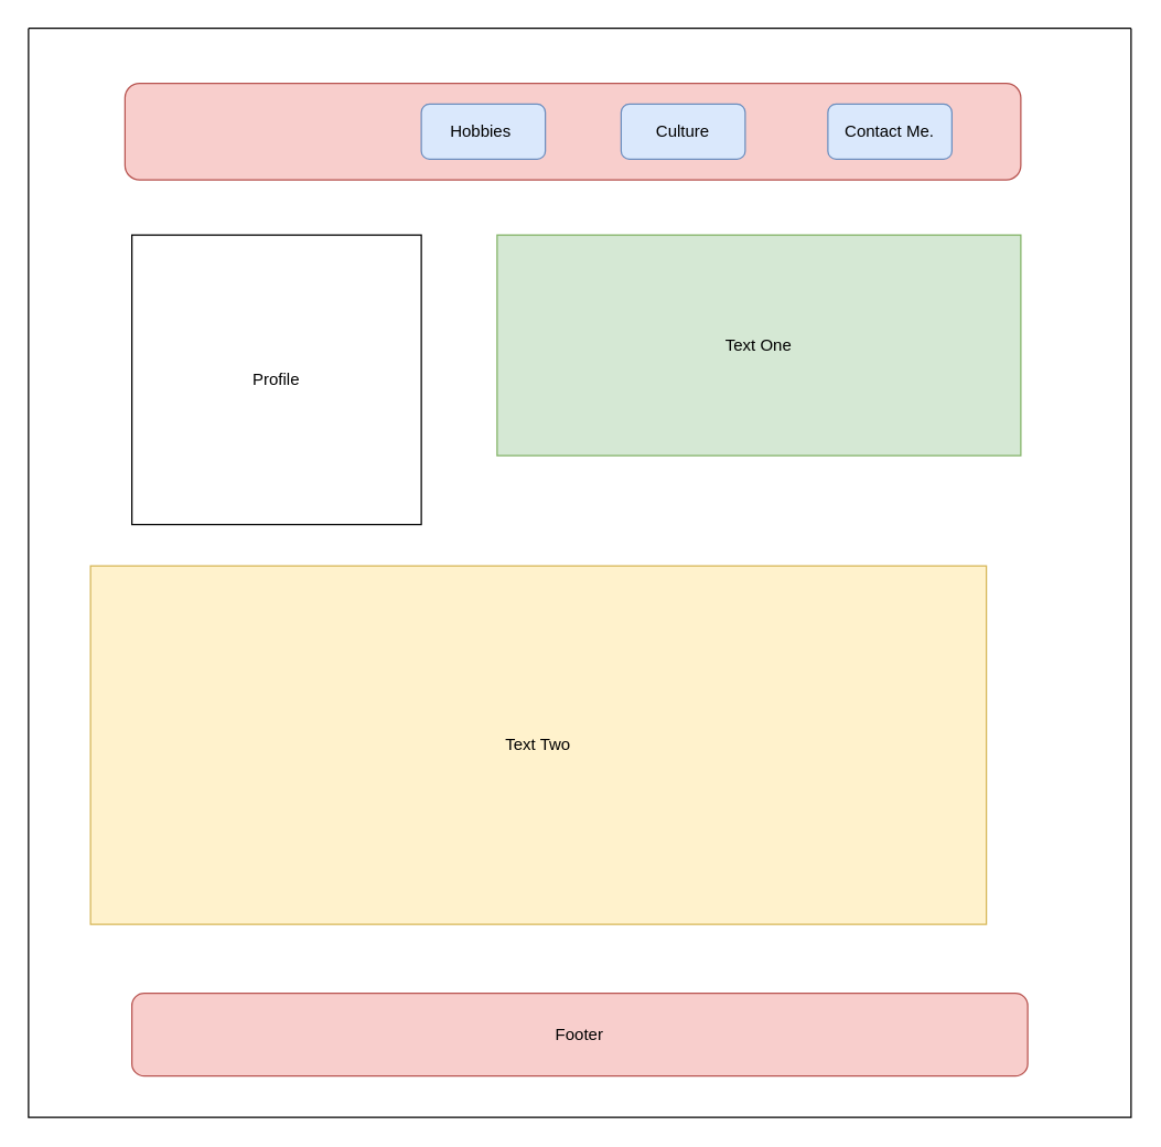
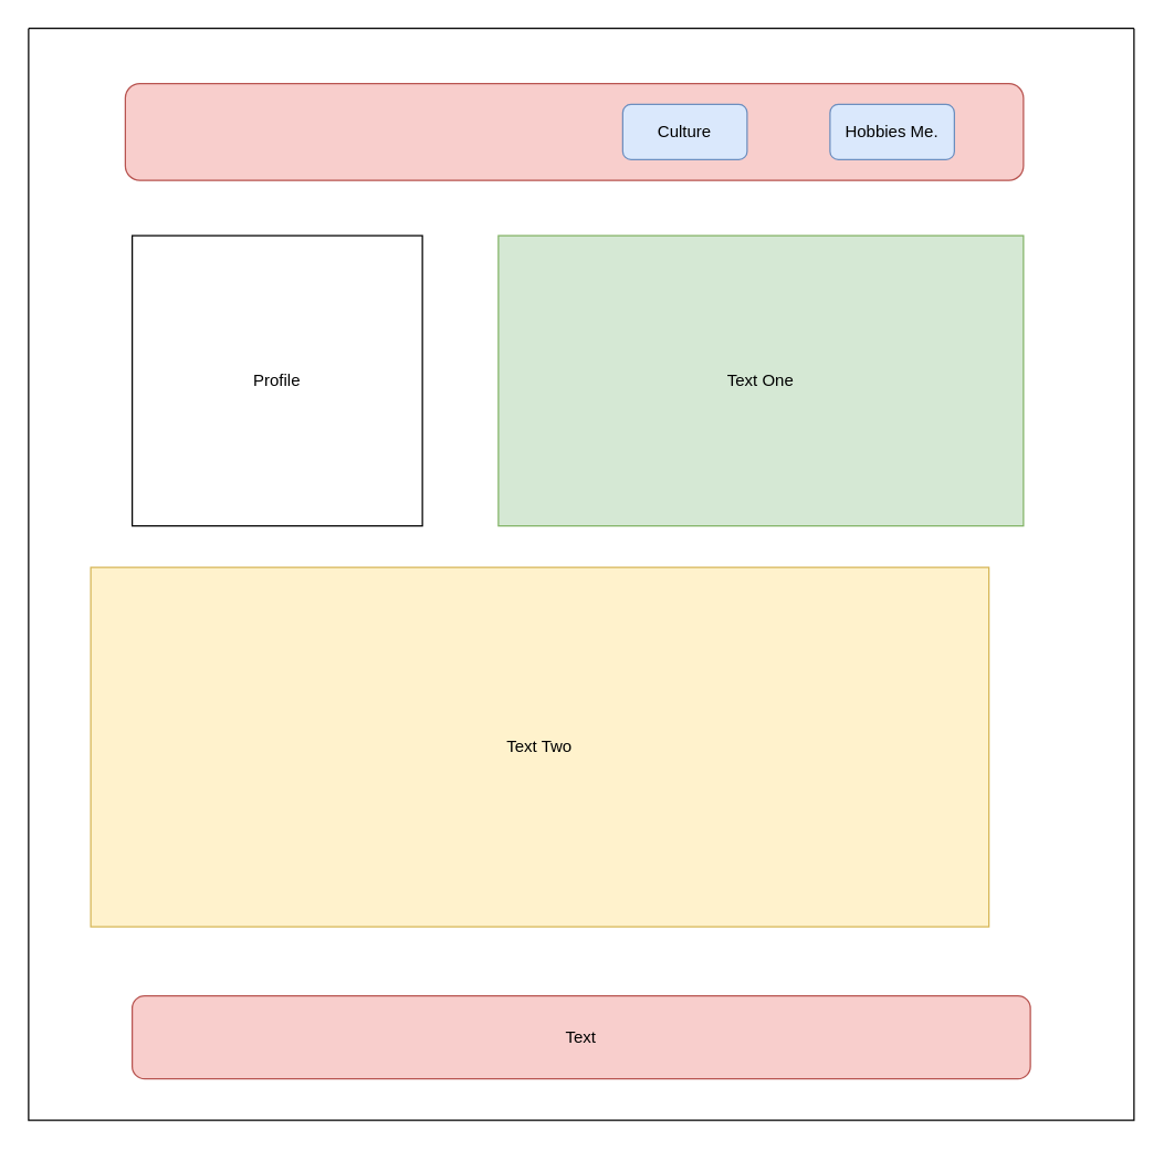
  <mxCell id="0" />
  <mxCell id="1" parent="0" />
- <mxCell id="2" value="Footer" style="rounded=1;whiteSpace=wrap;html=1;fillColor=#f8cecc;strokeColor=#b85450;" vertex="1" parent="1"><mxGeometry x="95" y="720" width="650" height="60" as="geometry" /></mxCell>
+ <mxCell id="2" value="Text" style="rounded=1;whiteSpace=wrap;html=1;fillColor=#f8cecc;strokeColor=#b85450;" vertex="1" parent="1"><mxGeometry x="95" y="720" width="650" height="60" as="geometry" /></mxCell>
  <mxCell id="3" value="" style="swimlane;startSize=0;" vertex="1" parent="1"><mxGeometry x="20" y="20" width="800" height="790" as="geometry" /></mxCell>
- <mxCell id="4" value="Text One" style="rounded=0;whiteSpace=wrap;html=1;fillColor=#d5e8d4;strokeColor=#82b366;" vertex="1" parent="3"><mxGeometry x="340" y="150" width="380" height="160" as="geometry" /></mxCell>
+ <mxCell id="4" value="Text One" style="rounded=0;whiteSpace=wrap;html=1;fillColor=#d5e8d4;strokeColor=#82b366;" vertex="1" parent="3"><mxGeometry x="340" y="150" width="380" height="210" as="geometry" /></mxCell>
  <mxCell id="5" value="Text Two" style="rounded=0;whiteSpace=wrap;html=1;fillColor=#fff2cc;strokeColor=#d6b656;" vertex="1" parent="3"><mxGeometry x="45" y="390" width="650" height="260" as="geometry" /></mxCell>
  <mxCell id="6" value="Profile" style="whiteSpace=wrap;html=1;aspect=fixed;" vertex="1" parent="3"><mxGeometry x="75" y="150" width="210" height="210" as="geometry" /></mxCell>
  <mxCell id="7" value="" style="rounded=1;whiteSpace=wrap;html=1;fillColor=#f8cecc;strokeColor=#b85450;" vertex="1" parent="3"><mxGeometry x="70" y="40" width="650" height="70" as="geometry" /></mxCell>
- <mxCell id="8" value="Hobbies&amp;nbsp;" style="rounded=1;whiteSpace=wrap;html=1;fillColor=#dae8fc;strokeColor=#6c8ebf;" vertex="1" parent="3"><mxGeometry x="285" y="55" width="90" height="40" as="geometry" /></mxCell>
  <mxCell id="9" value="Culture" style="rounded=1;whiteSpace=wrap;html=1;fillColor=#dae8fc;strokeColor=#6c8ebf;" vertex="1" parent="3"><mxGeometry x="430" y="55" width="90" height="40" as="geometry" /></mxCell>
- <mxCell id="10" value="Contact Me." style="rounded=1;whiteSpace=wrap;html=1;fillColor=#dae8fc;strokeColor=#6c8ebf;" vertex="1" parent="3"><mxGeometry x="580" y="55" width="90" height="40" as="geometry" /></mxCell>
+ <mxCell id="10" value="Hobbies Me." style="rounded=1;whiteSpace=wrap;html=1;fillColor=#dae8fc;strokeColor=#6c8ebf;" vertex="1" parent="3"><mxGeometry x="580" y="55" width="90" height="40" as="geometry" /></mxCell>
